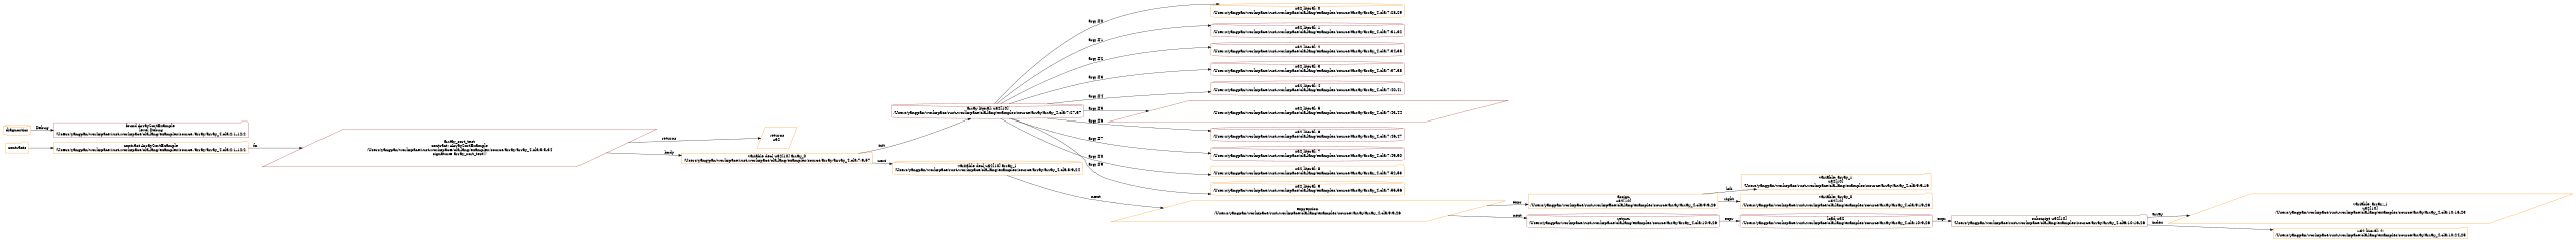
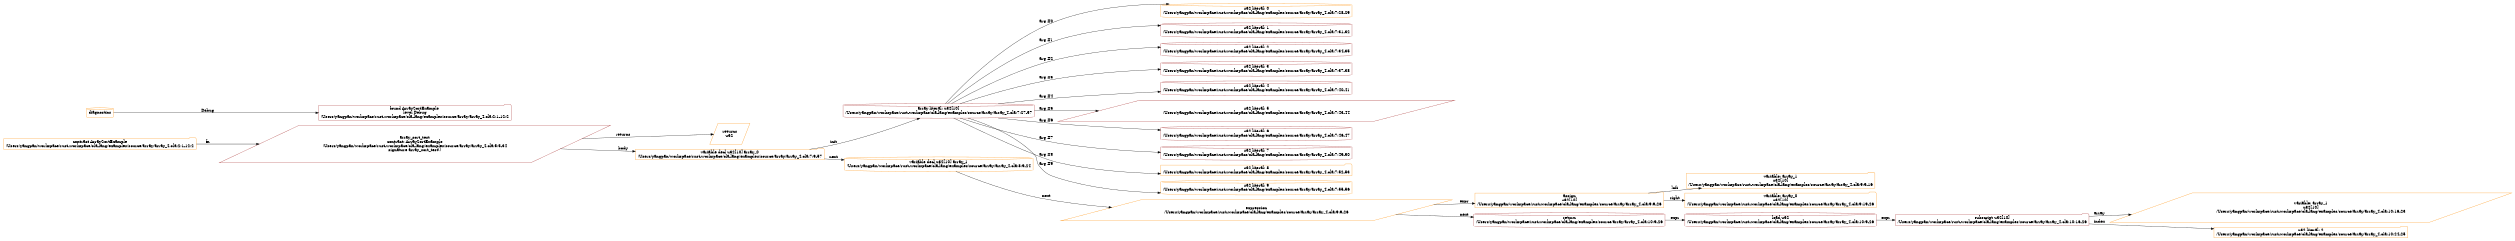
  strict digraph {
    rankdir=LR
    fontname="DejaVu Serif"
    node [color=darkorange shape=cylinder fontname="DejaVu Serif"]
    edge [fontname="DejaVu Serif"]
    n1 [label="contract ArraySortExample\n/Users/yangpan/workspace/rust-workspace/ola-lang/examples/source/array/array_4.ola:2:1-12:2" shape=folder]
    n2 [label="array_sort_test\ncontract: ArraySortExample\n/Users/yangpan/workspace/rust-workspace/ola-lang/examples/source/array/array_4.ola:5:5-34\nsignature array_sort_test()" color=brown shape=parallelogram]
    n3 [label="returns\nu32 " shape=parallelogram]
    n4 [label="variable decl u32[10] array_0\n/Users/yangpan/workspace/rust-workspace/ola-lang/examples/source/array/array_4.ola:7:9-57" shape=folder]
    n5 [label="array literal: u32[10]\n/Users/yangpan/workspace/rust-workspace/ola-lang/examples/source/array/array_4.ola:7:27-57" color=brown]
    n6 [label="variable decl u32[10] array_1\n/Users/yangpan/workspace/rust-workspace/ola-lang/examples/source/array/array_4.ola:8:9-24"]
    n7 [label="u32 literal: 0\n/Users/yangpan/workspace/rust-workspace/ola-lang/examples/source/array/array_4.ola:7:28-29"]
    n8 [label="u32 literal: 1\n/Users/yangpan/workspace/rust-workspace/ola-lang/examples/source/array/array_4.ola:7:31-32" color=brown]
    n9 [label="u32 literal: 2\n/Users/yangpan/workspace/rust-workspace/ola-lang/examples/source/array/array_4.ola:7:34-35" color=brown]
    n10 [label="u32 literal: 3\n/Users/yangpan/workspace/rust-workspace/ola-lang/examples/source/array/array_4.ola:7:37-38" color=brown]
    n11 [label="u32 literal: 4\n/Users/yangpan/workspace/rust-workspace/ola-lang/examples/source/array/array_4.ola:7:40-41" color=brown]
    n12 [label="u32 literal: 5\n/Users/yangpan/workspace/rust-workspace/ola-lang/examples/source/array/array_4.ola:7:43-44" color=brown shape=parallelogram]
    n13 [label="u32 literal: 6\n/Users/yangpan/workspace/rust-workspace/ola-lang/examples/source/array/array_4.ola:7:46-47" color=brown]
    n14 [label="u32 literal: 7\n/Users/yangpan/workspace/rust-workspace/ola-lang/examples/source/array/array_4.ola:7:49-50" color=brown]
    n15 [label="u32 literal: 8\n/Users/yangpan/workspace/rust-workspace/ola-lang/examples/source/array/array_4.ola:7:52-53" shape=folder]
    n16 [label="u32 literal: 9\n/Users/yangpan/workspace/rust-workspace/ola-lang/examples/source/array/array_4.ola:7:55-56"]
    n17 [label="expression\n/Users/yangpan/workspace/rust-workspace/ola-lang/examples/source/array/array_4.ola:9:9-26" shape=parallelogram]
    n18 [label="assign\nu32[10]\n/Users/yangpan/workspace/rust-workspace/ola-lang/examples/source/array/array_4.ola:9:9-26" shape=folder]
    n19 [label="return\n/Users/yangpan/workspace/rust-workspace/ola-lang/examples/source/array/array_4.ola:10:9-26" color=brown]
    n20 [label="variable: array_1\nu32[10]\n/Users/yangpan/workspace/rust-workspace/ola-lang/examples/source/array/array_4.ola:9:9-16" shape=folder]
    n21 [label="variable: array_0\nu32[10]\n/Users/yangpan/workspace/rust-workspace/ola-lang/examples/source/array/array_4.ola:9:19-26" shape=folder]
    n22 [label="load u32\n/Users/yangpan/workspace/rust-workspace/ola-lang/examples/source/array/array_4.ola:10:9-26" color=brown]
    n23 [label="subscript u32[10]\n/Users/yangpan/workspace/rust-workspace/ola-lang/examples/source/array/array_4.ola:10:16-26" color=brown shape=folder]
    n24 [label="variable: array_1\nu32[10]\n/Users/yangpan/workspace/rust-workspace/ola-lang/examples/source/array/array_4.ola:10:16-23" shape=parallelogram]
    n25 [label="u32 literal: 2\n/Users/yangpan/workspace/rust-workspace/ola-lang/examples/source/array/array_4.ola:10:24-25" shape=folder]
    n26 [label="found ArraySortExample \nlevel Debug\n/Users/yangpan/workspace/rust-workspace/ola-lang/examples/source/array/array_4.ola:2:1-12:2" color=brown shape=folder]
-   contracts [shape=folder]
    diagnostics
    n1 -> n2 [label=fn]
    n2 -> n3 [label=returns]
    n2 -> n4 [label=body]
    n4 -> n5 [label=init]
    n4 -> n6 [label=next]
    n5 -> n7 [label="arg #0"]
    n5 -> n8 [label="arg #1"]
    n5 -> n9 [label="arg #2"]
    n5 -> n10 [label="arg #3"]
    n5 -> n11 [label="arg #4"]
    n5 -> n12 [label="arg #5"]
    n5 -> n13 [label="arg #6"]
    n5 -> n14 [label="arg #7"]
    n5 -> n15 [label="arg #8"]
    n5 -> n16 [label="arg #9"]
    n6 -> n17 [label=next]
    n17 -> n18 [label=expr]
    n17 -> n19 [label=next]
    n18 -> n20 [label=left]
    n18 -> n21 [label=right]
    n19 -> n22 [label=expr]
    n22 -> n23 [label=expr]
    n23 -> n24 [label=array]
    n23 -> n25 [label=index]
-   contracts -> n1
    diagnostics -> n26 [label=Debug]
  }
